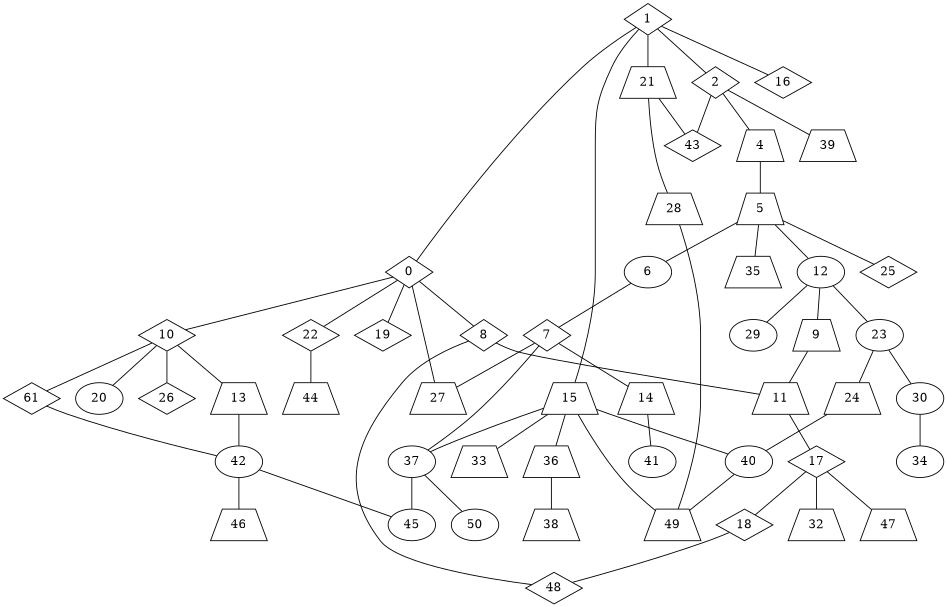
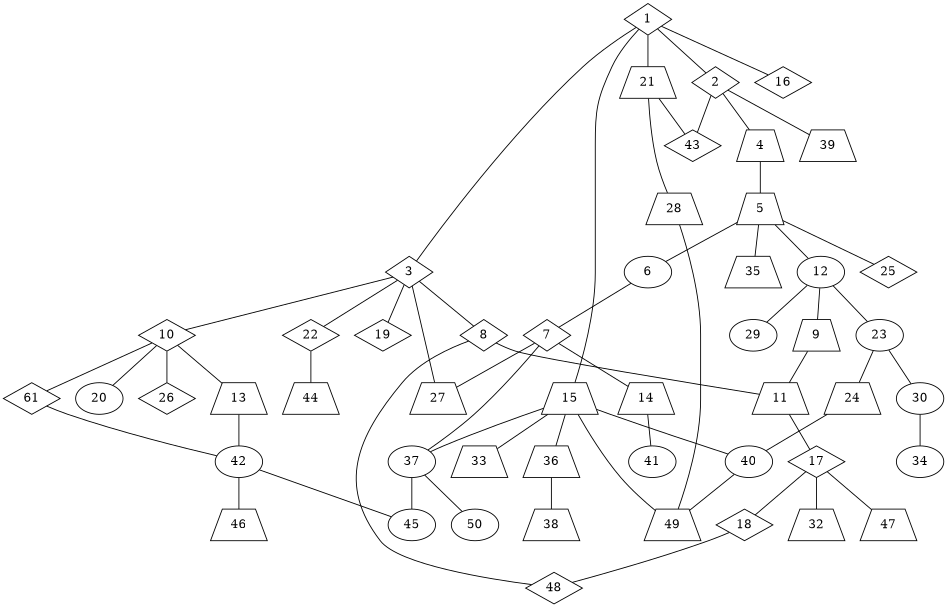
  graph {
    node [shape=trapezium]
    1 [shape=diamond]
    2 [shape=diamond]
-   3 [shape=diamond label=0]
+   3 [shape=diamond]
    15
    16 [shape=diamond]
    21
    4
    39
    43 [shape=diamond]
    8 [shape=diamond]
    10 [shape=diamond]
    19 [shape=diamond]
    22 [shape=diamond]
    27
    37 [shape=ellipse]
    33
    36
    40 [shape=ellipse]
    49
    28
    5
    11
    48 [shape=diamond]
    13
    20 [shape=ellipse]
    26 [shape=diamond]
    n27 [label=61 shape=diamond]
    44
    45 [shape=ellipse]
    50 [shape=ellipse]
    38
    6 [shape=ellipse]
    12 [shape=ellipse]
    25 [shape=diamond]
    35
    17 [shape=diamond]
    42 [shape=ellipse]
    7 [shape=diamond]
    9
    23 [shape=ellipse]
    29 [shape=ellipse]
    14
    24
    30 [shape=ellipse]
    41 [shape=ellipse]
    18 [shape=diamond]
    32
    47
    46
    34 [shape=ellipse]
    1 -- 2
    1 -- 3
    1 -- 15
    1 -- 16
    1 -- 21
    2 -- 4
    2 -- 39
    2 -- 43
    3 -- 8
    3 -- 10
    3 -- 19
    3 -- 22
    3 -- 27
    15 -- 37
    15 -- 33
    15 -- 36
    15 -- 40
    15 -- 49
    21 -- 43
    21 -- 28
    4 -- 5
    8 -- 11
    8 -- 48
    10 -- 13
    10 -- 20
    10 -- 26
    10 -- n27
    22 -- 44
    37 -- 45
    37 -- 50
    36 -- 38
    40 -- 49
    28 -- 49
    5 -- 6
    5 -- 12
    5 -- 25
    5 -- 35
    11 -- 17
    13 -- 42
    n27 -- 42
    6 -- 7
    12 -- 9
    12 -- 23
    12 -- 29
    17 -- 18
    17 -- 32
    17 -- 47
    42 -- 45
    42 -- 46
    7 -- 27
    7 -- 37
    7 -- 14
    9 -- 11
    23 -- 24
    23 -- 30
    14 -- 41
    24 -- 40
    30 -- 34
    18 -- 48
  }
